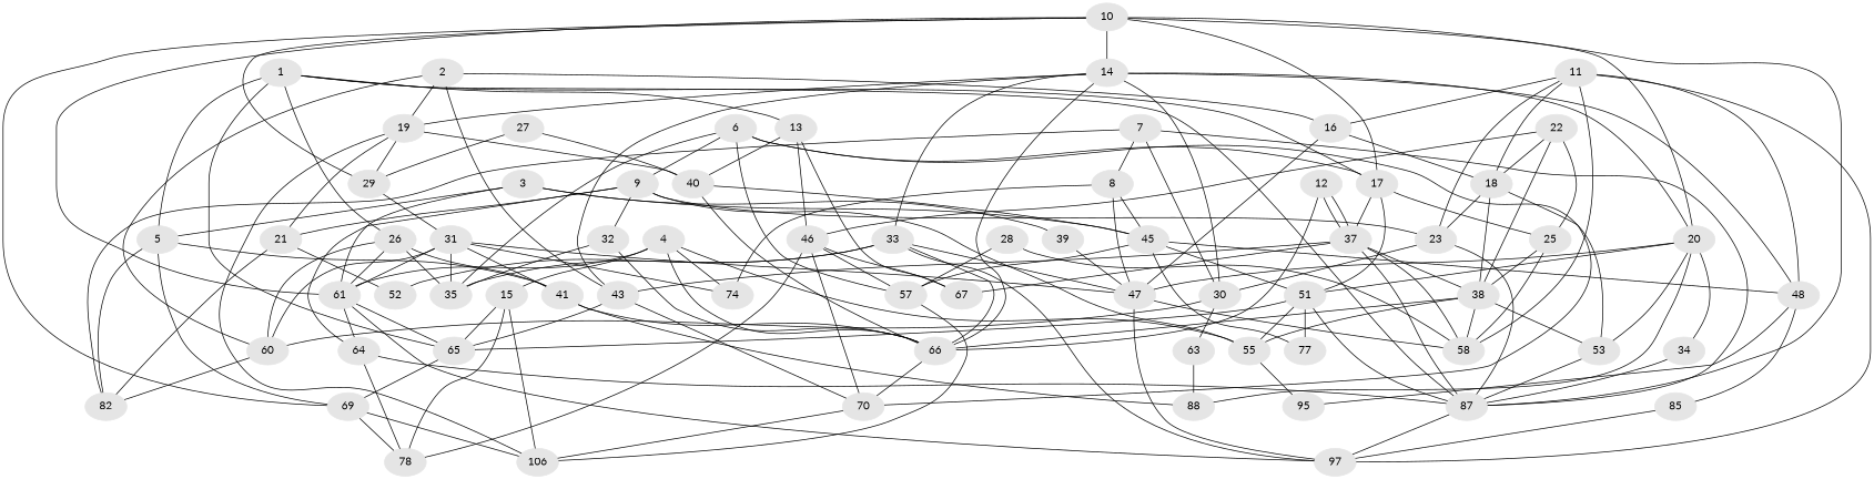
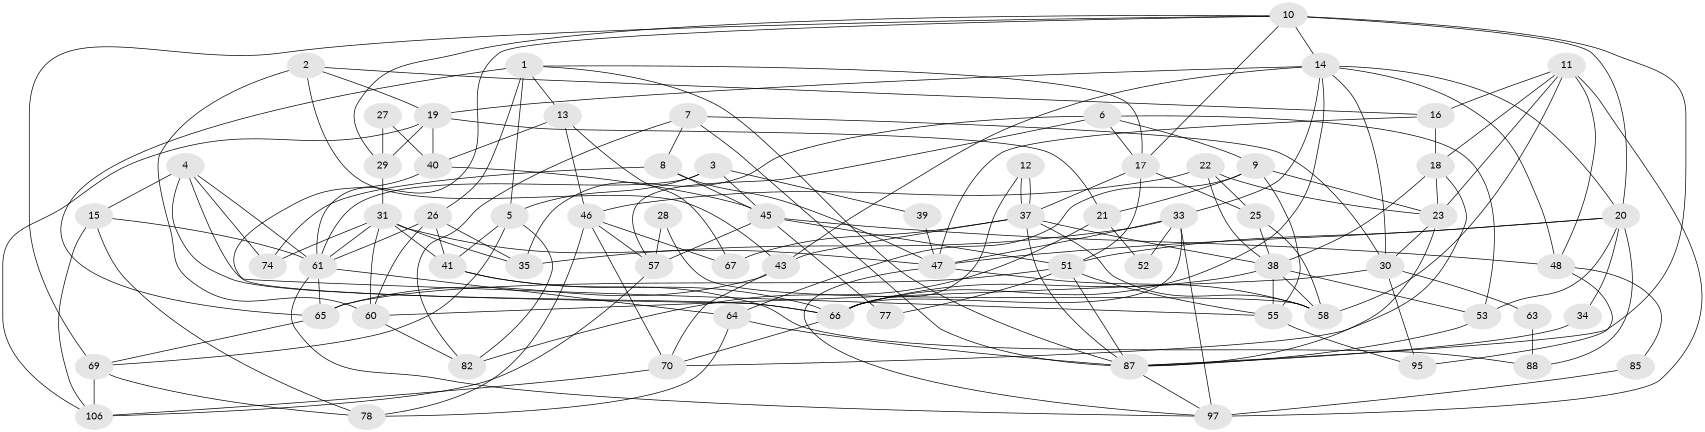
  graph {
    fontname=Lato
    node [color=gray90 fontname=Lato style=filled]
    edge [fontname=Lato]
    1 [super="+24"]
    5 [super="+71"]
    13
    17 [super="+81"]
    26 [super="+102"]
    65 [super="+96"]
    87 [super="+105"]
    41 [super="+86"]
    69 [super="+101"]
    n10 [label=82]
    40 [super="+94"]
    46 [super="+59"]
    67
    37 [super="+99"]
    25
    51 [super="+83"]
    60 [super="+93"]
    61 [super="+62"]
    35 [super="+44"]
    97
    2
    16
    19 [super="+36"]
    43 [super="+76"]
    47 [super="+103"]
    18 [super="+104"]
    21
    29
    106
    70
    3
    39
    45 [super="+84"]
    57
    48
    77
    64
    4 [super="+91"]
    15
    55 [super="+73"]
    66 [super="+90"]
    74 [super="+98"]
    78
    95
    88
    9 [super="+50"]
    23 [super="+100"]
-   32
    6
    53
    7 [super="+68"]
    8
    30 [super="+49"]
    63
    58 [super="+82"]
    52
    10 [super="+79"]
    14 [super="+75"]
    20 [super="+72"]
    33 [super="+92"]
    34
    31 [super="+42"]
    11 [super="+56"]
    38 [super="+80"]
    85
    12
    22
    27
    28
    1 -- 5 [weight=2]
    1 -- 13
    1 -- 17
    1 -- 26
    1 -- 65
    1 -- 87
    5 -- 41
    5 -- 69
    5 -- n10
    13 -- 40
    13 -- 46
    13 -- 67
    17 -- 37
    17 -- 25
    17 -- 51
    26 -- 41
    26 -- 60
    26 -- 61
    26 -- 35 [weight=2]
    65 -- 69
    87 -- 97
    41 -- 66
    41 -- 88
    69 -- 106
    69 -- 78
    40 -- 45
    40 -- 66
    46 -- 67
    46 -- 70
    46 -- 57
    46 -- 78
    37 -- 87
    37 -- 67
    37 -- 43
    37 -- 58
    37 -- 38
    25 -- 58
    25 -- 38
    51 -- 65
    51 -- 87
    51 -- 77
    51 -- 55
    60 -- n10
    61 -- 65
    61 -- 97
    61 -- 64
    2 -- 60
    2 -- 16
    2 -- 19
    2 -- 43
    16 -- 47
    16 -- 18
    19 -- 40
    19 -- 21
    19 -- 29
    19 -- 106
    43 -- 65
    43 -- 70
    47 -- 97
    47 -- 58
    18 -- 70
    18 -- 23
    18 -- 38
    21 -- n10
    21 -- 52
    29 -- 31
    70 -- 106
    3 -- 5
    3 -- 61
    3 -- 39
    3 -- 45
    39 -- 47
    45 -- 51
    45 -- 57
    45 -- 48
    45 -- 77
    57 -- 106
    48 -- 95
    48 -- 85
    64 -- 87
    64 -- 78
    4 -- 61
    4 -- 15
    4 -- 55
    4 -- 66
    4 -- 74
-   15 -- 65
+   15 -- 61
    15 -- 106
    15 -- 78
    55 -- 95
    66 -- 70
    9 -- 21
    9 -- 64
    9 -- 55
    9 -- 23
-   9 -- 32
    23 -- 87
    23 -- 30
-   32 -- 35
-   32 -- 66
    6 -- 17
    6 -- 35
    6 -- 57
    6 -- 9
    6 -- 53
    53 -- 87
    7 -- 87
    7 -- n10
    7 -- 8
    7 -- 30
    8 -- 47
    8 -- 45
    8 -- 74
    30 -- 60
+   30 -- 95
    30 -- 63
    63 -- 88
    10 -- 17
    10 -- 87
    10 -- 69
    10 -- 61
    10 -- 29
    10 -- 14 [weight=2]
    10 -- 20
    14 -- 19
    14 -- 43
    14 -- 48
    14 -- 66
    14 -- 30 [weight=2]
    14 -- 20
    14 -- 33
    20 -- 51
    20 -- 47
    20 -- 88
    20 -- 53
    20 -- 34
    33 -- 35
    33 -- 97
    33 -- 47
    33 -- 66
    33 -- 52
    34 -- 87
    31 -- 41
    31 -- 60
    31 -- 61
    31 -- 35
    31 -- 47
    31 -- 74
    11 -- 97
    11 -- 16
    11 -- 18
    11 -- 48
    11 -- 23
    11 -- 58
    38 -- 55
    38 -- 66
    38 -- 53
    38 -- 58
    85 -- 97
    12 -- 37
    12 -- 37
    12 -- 66
    22 -- 46
    22 -- 25
-   22 -- 18
+   22 -- 23
    22 -- 38
    27 -- 40
    27 -- 29
    28 -- 57
    28 -- 58
  }
